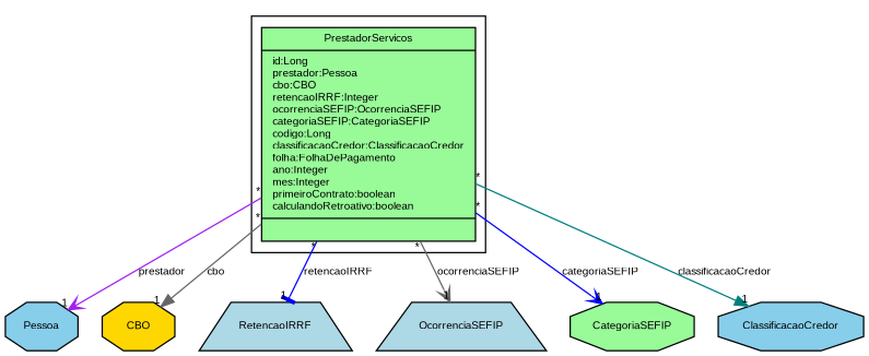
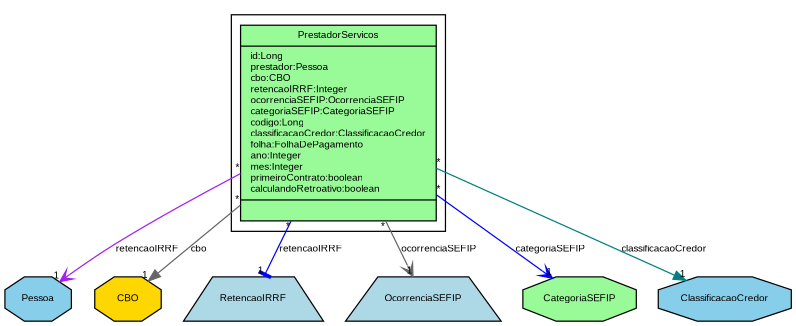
  digraph {
    fontname="Liberation Sans"
    fontsize=8
    node [fillcolor=palegreen fontname="Liberation Sans" fontsize=8 shape=octagon style=filled]
    edge [arrowhead=vee color=gray40 fontname="Liberation Sans" fontsize=8 headlabel=1 taillabel="*"]
    n1 [label="{PrestadorServicos|id:Long\lprestador:Pessoa\lcbo:CBO\lretencaoIRRF:Integer\locorrenciaSEFIP:OcorrenciaSEFIP\lcategoriaSEFIP:CategoriaSEFIP\lcodigo:Long\lclassificacaoCredor:ClassificacaoCredor\lfolha:FolhaDePagamento\lano:Integer\lmes:Integer\lprimeiroContrato:boolean\lcalculandoRetroativo:boolean\l|\l}" shape=record]
    Pessoa [fillcolor=skyblue]
    CBO [fillcolor=gold]
    RetencaoIRRF [fillcolor=lightblue shape=trapezium]
    OcorrenciaSEFIP [fillcolor=lightblue shape=trapezium]
    CategoriaSEFIP
    ClassificacaoCredor [fillcolor=skyblue]
    subgraph cluster_1 {
      n1
    }
-   n1 -> Pessoa [color=purple label=prestador]
+   n1 -> Pessoa [color=purple label=retencaoIRRF]
    n1 -> CBO [arrowhead=normal label=cbo]
    n1 -> RetencaoIRRF [arrowhead=tee color=blue label=retencaoIRRF]
    n1 -> OcorrenciaSEFIP [label=ocorrenciaSEFIP]
    n1 -> CategoriaSEFIP [color=blue label=categoriaSEFIP]
    n1 -> ClassificacaoCredor [arrowhead=normal color=teal label=classificacaoCredor]
  }
